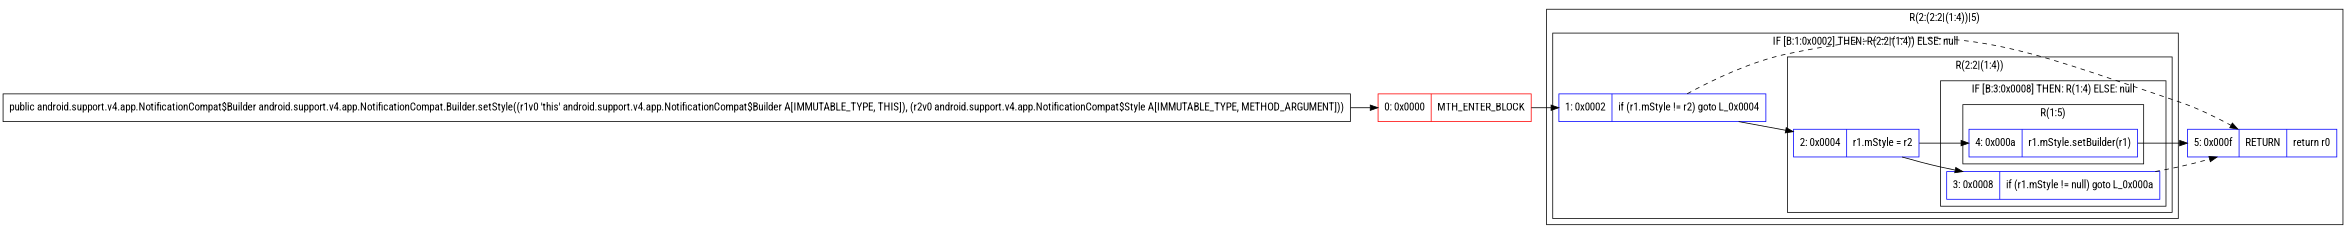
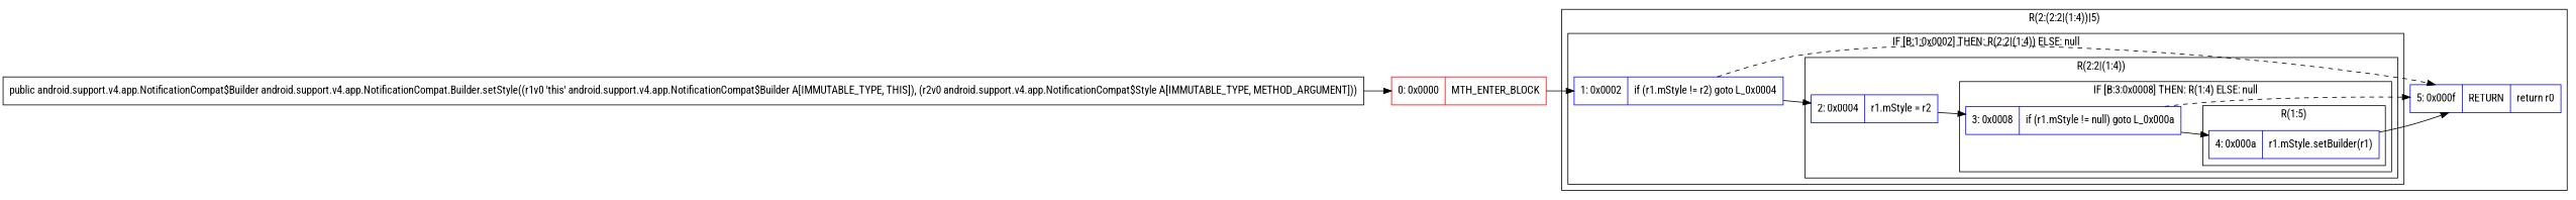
  digraph {
    fontname="Roboto Condensed"
    rankdir=LR
    node [color=blue fontname="Roboto Condensed" shape=record]
    edge [fontname="Roboto Condensed"]
    n1 [label="{4\:\ 0x000a|r1.mStyle.setBuilder(r1)\l}"]
    n2 [label="{3\:\ 0x0008|if (r1.mStyle != null) goto L_0x000a\l}"]
    n3 [label="{2\:\ 0x0004|r1.mStyle = r2\l}"]
    n4 [label="{1\:\ 0x0002|if (r1.mStyle != r2) goto L_0x0004\l}"]
    n5 [label="{5\:\ 0x000f|RETURN\l|return r0\l}"]
    n6 [color=red label="{0\:\ 0x0000|MTH_ENTER_BLOCK\l}"]
    n7 [label="{public android.support.v4.app.NotificationCompat$Builder android.support.v4.app.NotificationCompat.Builder.setStyle((r1v0 'this' android.support.v4.app.NotificationCompat$Builder A[IMMUTABLE_TYPE, THIS]), (r2v0 android.support.v4.app.NotificationCompat$Style A[IMMUTABLE_TYPE, METHOD_ARGUMENT])) }" color=""]
    subgraph cluster_1 {
      label="R(2:(2:2|(1:4))|5)"
      n5
      subgraph cluster_2 {
        label="IF [B:1:0x0002] THEN: R(2:2|(1:4)) ELSE: null"
        n4
        subgraph cluster_3 {
          label="R(2:2|(1:4))"
          n3
          subgraph cluster_4 {
            label="IF [B:3:0x0008] THEN: R(1:4) ELSE: null"
            n2
            subgraph cluster_5 {
              label="R(1:5)"
              n1
            }
          }
        }
      }
    }
    n1 -> n5
-   n3 -> n1
+   n2 -> n1
    n2 -> n5 [style=dashed]
    n3 -> n2
    n4 -> n3
    n4 -> n5 [style=dashed]
    n6 -> n4
    n7 -> n6
  }
